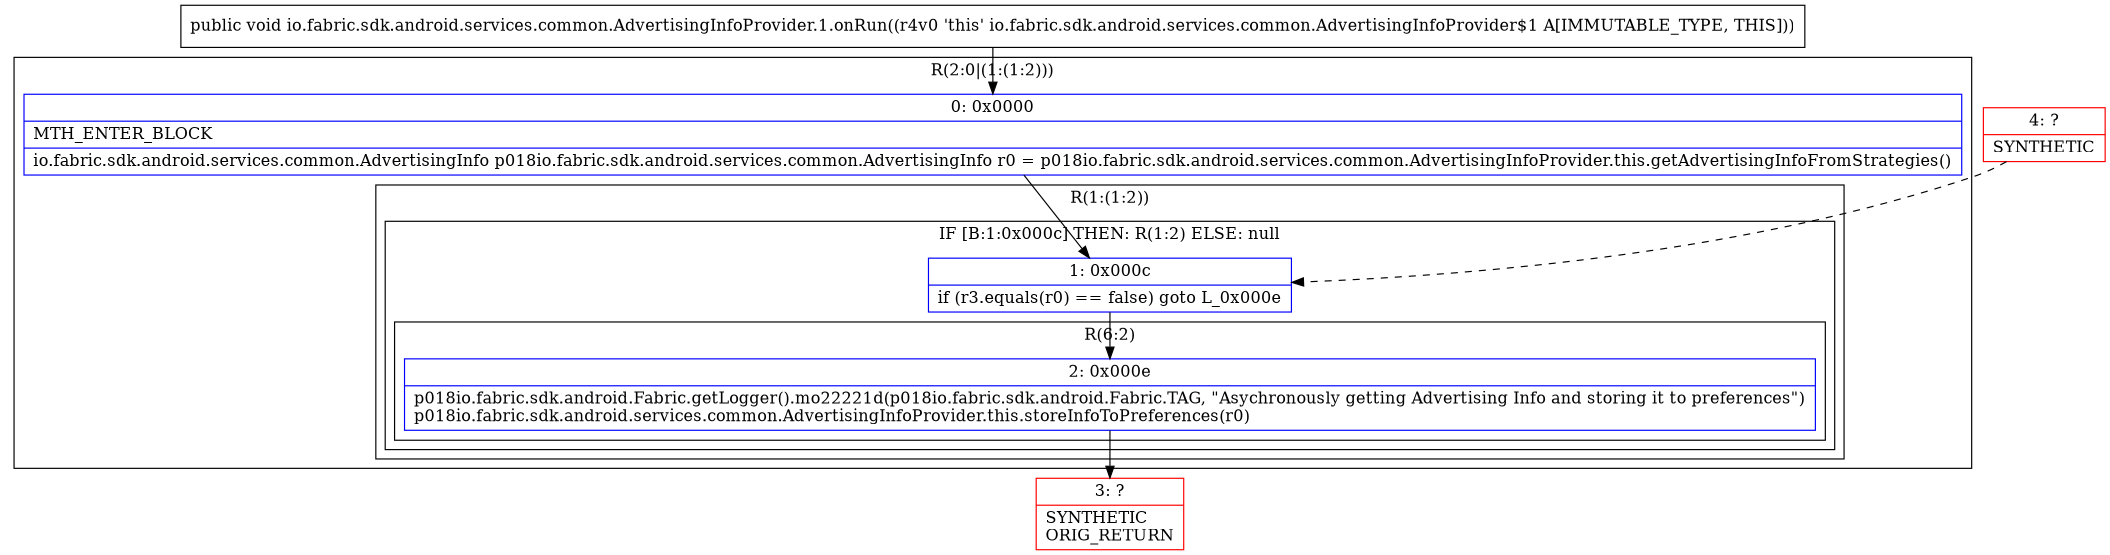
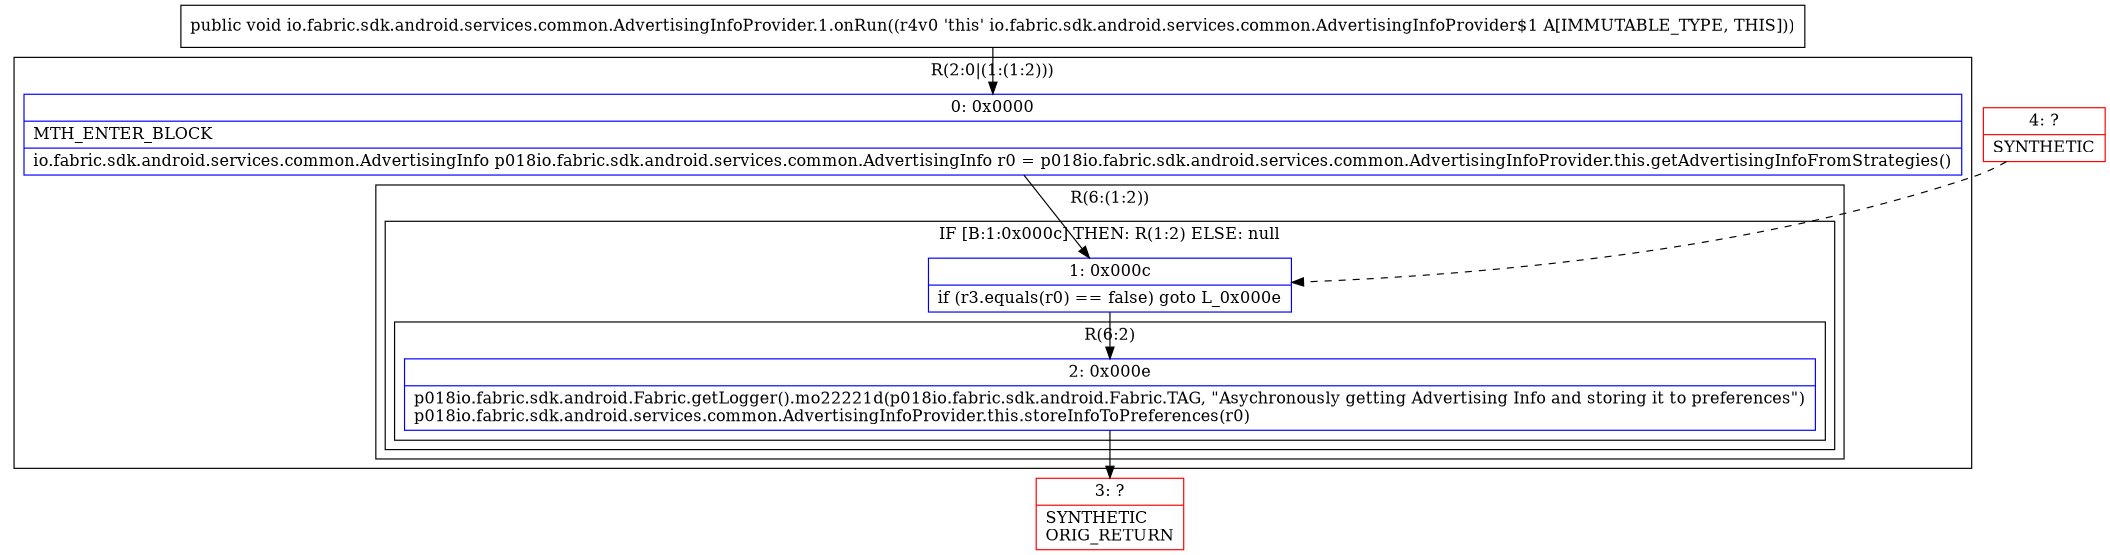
  digraph {
    node [color=blue shape=record]
    n1 [label="{2\:\ 0x000e|p018io.fabric.sdk.android.Fabric.getLogger().mo22221d(p018io.fabric.sdk.android.Fabric.TAG, \"Asychronously getting Advertising Info and storing it to preferences\")\lp018io.fabric.sdk.android.services.common.AdvertisingInfoProvider.this.storeInfoToPreferences(r0)\l}"]
    n2 [label="{1\:\ 0x000c|if (r3.equals(r0) == false) goto L_0x000e\l}"]
    n3 [label="{0\:\ 0x0000|MTH_ENTER_BLOCK\l|io.fabric.sdk.android.services.common.AdvertisingInfo p018io.fabric.sdk.android.services.common.AdvertisingInfo r0 = p018io.fabric.sdk.android.services.common.AdvertisingInfoProvider.this.getAdvertisingInfoFromStrategies()\l}"]
    n4 [color=red label="{3\:\ ?|SYNTHETIC\lORIG_RETURN\l}"]
    n5 [color=red label="{4\:\ ?|SYNTHETIC\l}"]
    n6 [label="{public void io.fabric.sdk.android.services.common.AdvertisingInfoProvider.1.onRun((r4v0 'this' io.fabric.sdk.android.services.common.AdvertisingInfoProvider$1 A[IMMUTABLE_TYPE, THIS])) }" color=""]
    subgraph cluster_1 {
      label="R(2:0|(1:(1:2)))"
      n3
      subgraph cluster_2 {
-       label="R(1:(1:2))"
+       label="R(6:(1:2))"
        subgraph cluster_3 {
          label="IF [B:1:0x000c] THEN: R(1:2) ELSE: null"
          n2
          subgraph cluster_4 {
            label="R(6:2)"
            n1
          }
        }
      }
    }
    n1 -> n4
    n2 -> n1
    n3 -> n2
    n5 -> n2 [style=dashed]
    n6 -> n3
  }
